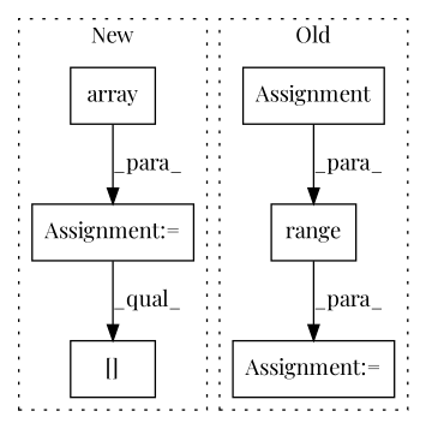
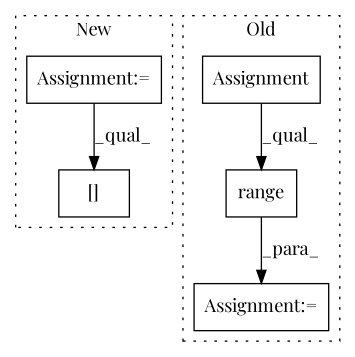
  digraph {
    fontname="Playfair Display"
    node [a=32 fontname="Playfair Display" l="6,1" shape=box]
    edge [fontname="Playfair Display"]
-   n1 [label=array s="407,415"]
    n2 [a=7 l=1 label="Assignment:=" s=394]
    n3 [a=2 l="4,1" label="[]" s="423,428"]
    n4 [label=range s="499,518"]
    n5 [a=7 l="53,2" label="Assignment:=" s="438,519"]
    n6 [a=22 l=13 label=Assignment s=505]
    subgraph cluster_1 {
      label=New
      style=dotted
-     n1
      n2
      n3
    }
    subgraph cluster_2 {
      label=Old
      style=dotted
      n4
      n5
      n6
    }
-   n1 -> n2 [label=_para_]
    n2 -> n3 [label=_qual_]
    n4 -> n5 [label=_para_]
-   n6 -> n4 [label=_para_]
+   n6 -> n4 [label=_qual_]
  }
